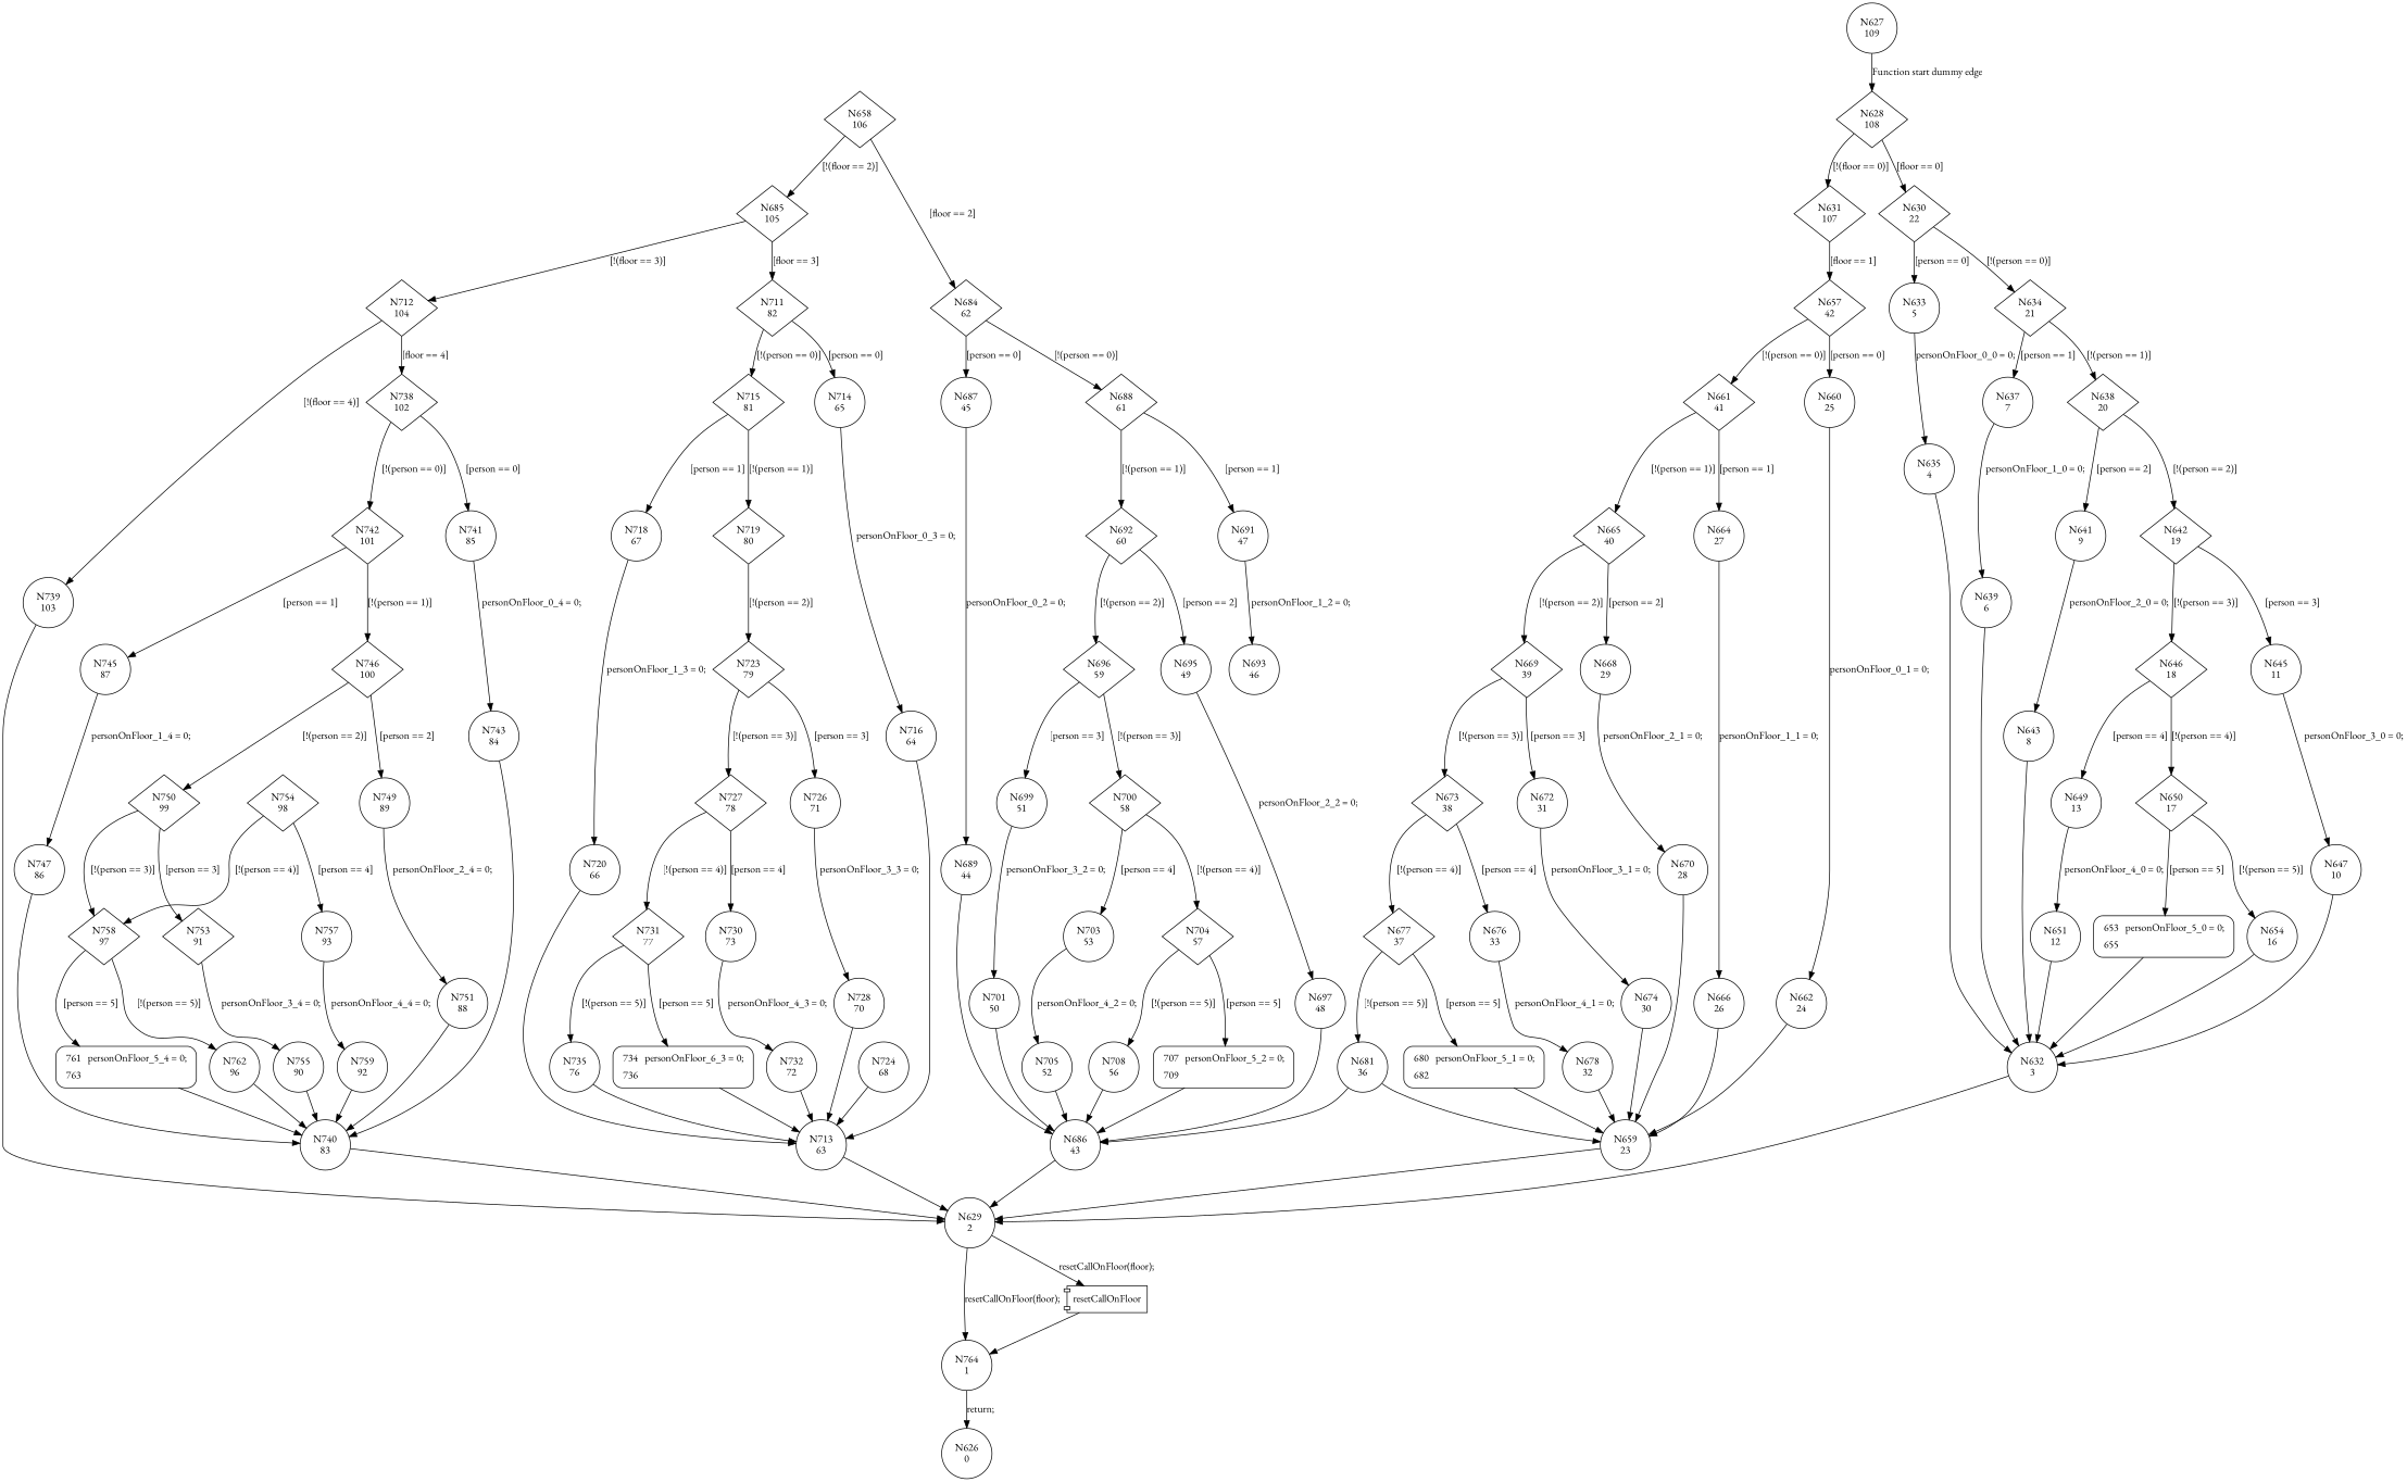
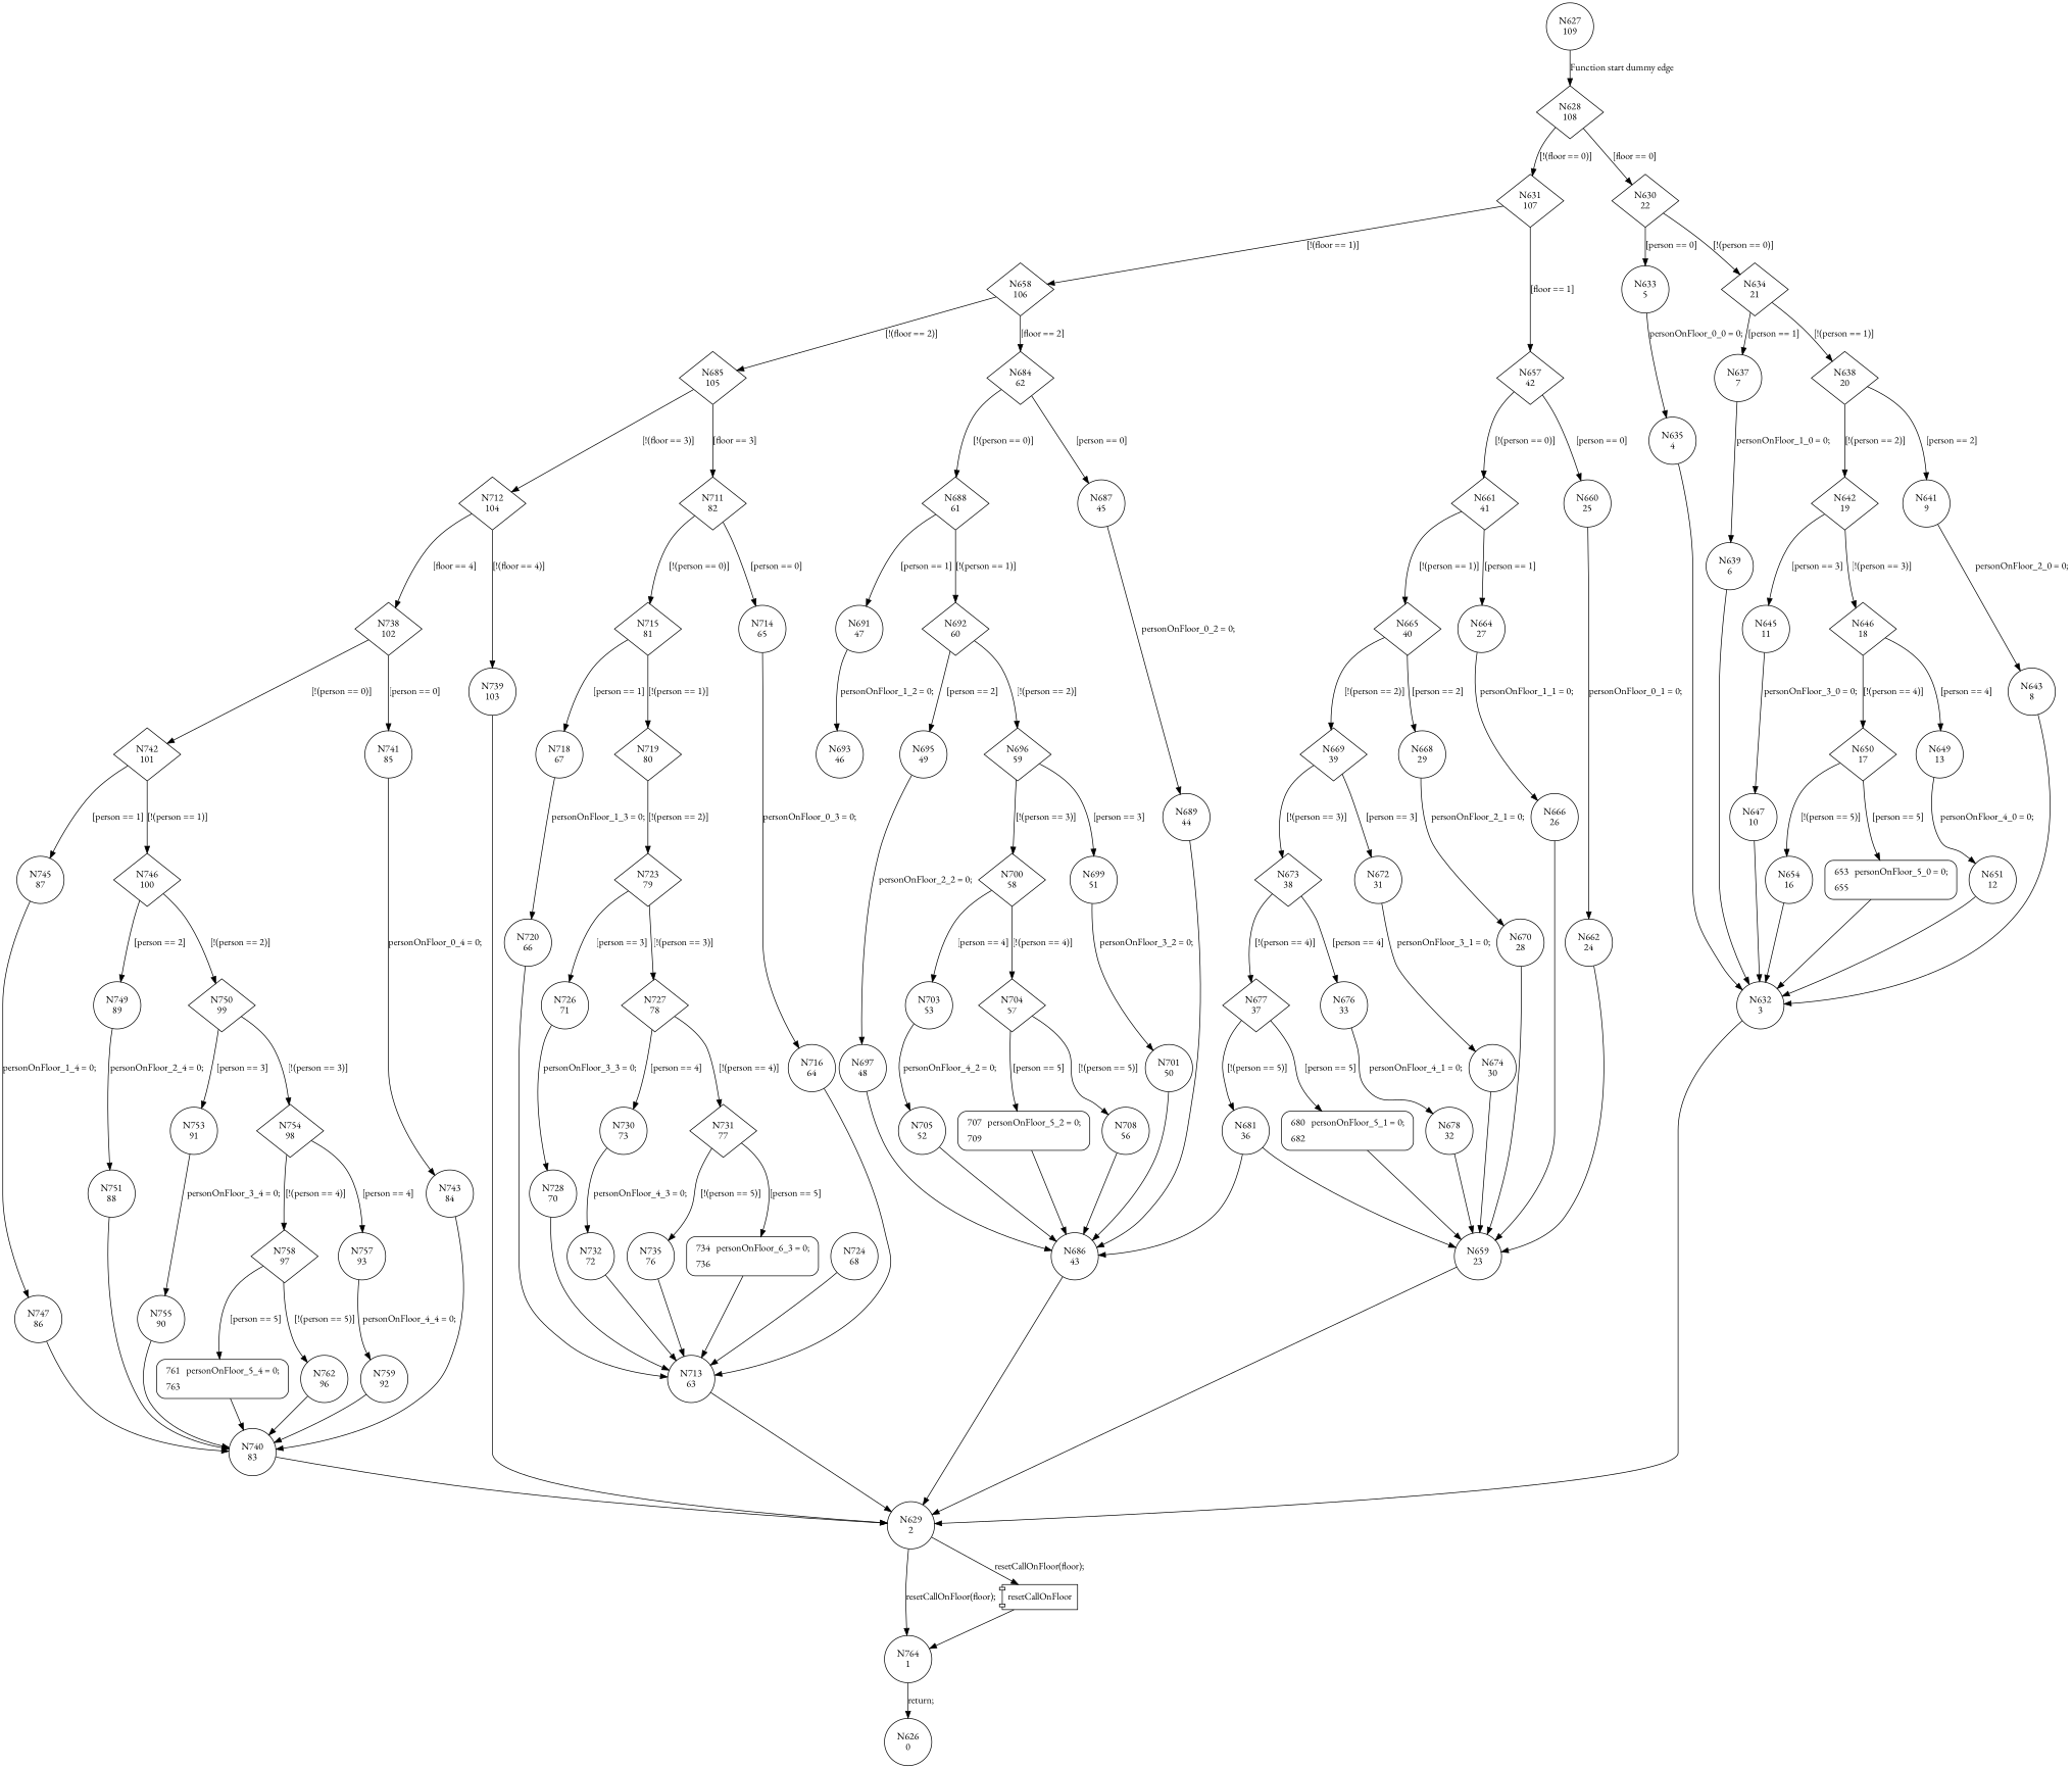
  digraph {
    fontname="EB Garamond"
    node [fontname="EB Garamond" shape=circle]
    edge [fontname="EB Garamond"]
    n1 [label="N627\n109"]
    n2 [label="N628\n108" shape=diamond]
    n3 [label="N630\n22" shape=diamond]
    n4 [label="N631\n107" shape=diamond]
    n5 [label="N633\n5"]
    n6 [label="N634\n21" shape=diamond]
    n7 [label="N657\n42" shape=diamond]
    n8 [label="N658\n106" shape=diamond]
    n9 [label="N635\n4"]
    n10 [label="N637\n7"]
    n11 [label="N638\n20" shape=diamond]
    n12 [label="N660\n25"]
    n13 [label="N661\n41" shape=diamond]
    n14 [label="N684\n62" shape=diamond]
    n15 [label="N685\n105" shape=diamond]
    n16 [label="N662\n24"]
    n17 [label="N664\n27"]
    n18 [label="N665\n40" shape=diamond]
    n19 [label="N687\n45"]
    n20 [label="N688\n61" shape=diamond]
    n21 [label="N711\n82" shape=diamond]
    n22 [label="N712\n104" shape=diamond]
    n23 [label="N689\n44"]
    n24 [label="N691\n47"]
    n25 [label="N692\n60" shape=diamond]
    n26 [label="N714\n65"]
    n27 [label="N715\n81" shape=diamond]
    n28 [label="N738\n102" shape=diamond]
    n29 [label="N739\n103"]
    n30 [label="N716\n64"]
    n31 [label="N718\n67"]
    n32 [label="N719\n80" shape=diamond]
    n33 [label="N741\n85"]
    n34 [label="N742\n101" shape=diamond]
    n35 [label="N629\n2"]
    n36 [label="N743\n84"]
    n37 [label="N745\n87"]
    n38 [label="N746\n100" shape=diamond]
    n39 [label="N764\n1"]
    n40 [label=resetCallOnFloor shape=component]
    n41 [label="N626\n0"]
    n42 [label="N740\n83"]
    n43 [label="N747\n86"]
    n44 [label="N749\n89"]
    n45 [label="N750\n99" shape=diamond]
    n46 [label="N751\n88"]
-   n47 [label="N753\n91" shape=diamond]
+   n47 [label="N753\n91"]
    n48 [label="N754\n98" shape=diamond]
    n49 [label="N755\n90"]
    n50 [label="N757\n93"]
    n51 [label="N758\n97" shape=diamond]
    n52 [label="N759\n92"]
    n53 [fillcolor=white label=<<table border="0" cellborder="0" cellpadding="3" bgcolor="white"><tr><td align="right">761</td><td align="left">personOnFloor_5_4 = 0;</td></tr><tr><td align="right">763</td><td align="left"></td></tr></table>> penwidth=1 shape=Mrecord style="filled,bold"]
    n54 [label="N762\n96"]
    n55 [label="N713\n63"]
    n56 [label="N720\n66"]
    n57 [label="N723\n79" shape=diamond]
    n58 [label="N726\n71"]
    n59 [label="N727\n78" shape=diamond]
    n60 [label="N724\n68"]
    n61 [label="N728\n70"]
    n62 [label="N730\n73"]
    n63 [label="N731\n77" shape=diamond]
    n64 [label="N732\n72"]
    n65 [fillcolor=white label=<<table border="0" cellborder="0" cellpadding="3" bgcolor="white"><tr><td align="right">734</td><td align="left">personOnFloor_6_3 = 0;</td></tr><tr><td align="right">736</td><td align="left"></td></tr></table>> penwidth=1 shape=Mrecord style="filled,bold"]
    n66 [label="N735\n76"]
    n67 [label="N686\n43"]
    n68 [label="N693\n46"]
    n69 [label="N695\n49"]
    n70 [label="N696\n59" shape=diamond]
    n71 [label="N697\n48"]
    n72 [label="N699\n51"]
    n73 [label="N700\n58" shape=diamond]
    n74 [label="N701\n50"]
    n75 [label="N703\n53"]
    n76 [label="N704\n57" shape=diamond]
    n77 [label="N705\n52"]
    n78 [fillcolor=white label=<<table border="0" cellborder="0" cellpadding="3" bgcolor="white"><tr><td align="right">707</td><td align="left">personOnFloor_5_2 = 0;</td></tr><tr><td align="right">709</td><td align="left"></td></tr></table>> penwidth=1 shape=Mrecord style="filled,bold"]
    n79 [label="N708\n56"]
    n80 [label="N659\n23"]
    n81 [label="N666\n26"]
    n82 [label="N668\n29"]
    n83 [label="N669\n39" shape=diamond]
    n84 [label="N670\n28"]
    n85 [label="N672\n31"]
    n86 [label="N673\n38" shape=diamond]
    n87 [label="N674\n30"]
    n88 [label="N676\n33"]
    n89 [label="N677\n37" shape=diamond]
    n90 [label="N678\n32"]
    n91 [fillcolor=white label=<<table border="0" cellborder="0" cellpadding="3" bgcolor="white"><tr><td align="right">680</td><td align="left">personOnFloor_5_1 = 0;</td></tr><tr><td align="right">682</td><td align="left"></td></tr></table>> penwidth=1 shape=Mrecord style="filled,bold"]
    n92 [label="N681\n36"]
    n93 [label="N632\n3"]
    n94 [label="N639\n6"]
    n95 [label="N641\n9"]
    n96 [label="N642\n19" shape=diamond]
    n97 [label="N643\n8"]
    n98 [label="N645\n11"]
    n99 [label="N646\n18" shape=diamond]
    n100 [label="N647\n10"]
    n101 [label="N649\n13"]
    n102 [label="N650\n17" shape=diamond]
    n103 [label="N651\n12"]
    n104 [fillcolor=white label=<<table border="0" cellborder="0" cellpadding="3" bgcolor="white"><tr><td align="right">653</td><td align="left">personOnFloor_5_0 = 0;</td></tr><tr><td align="right">655</td><td align="left"></td></tr></table>> penwidth=1 shape=Mrecord style="filled,bold"]
    n105 [label="N654\n16"]
    n1 -> n2 [label="Function start dummy edge"]
    n2 -> n3 [label="[floor == 0]"]
    n2 -> n4 [label="[!(floor == 0)]"]
    n3 -> n5 [label="[person == 0]"]
    n3 -> n6 [label="[!(person == 0)]"]
    n4 -> n7 [label="[floor == 1]"]
+   n4 -> n8 [label="[!(floor == 1)]"]
    n5 -> n9 [label="personOnFloor_0_0 = 0;"]
    n6 -> n10 [label="[person == 1]"]
    n6 -> n11 [label="[!(person == 1)]"]
    n7 -> n12 [label="[person == 0]"]
    n7 -> n13 [label="[!(person == 0)]"]
    n8 -> n14 [label="[floor == 2]"]
    n8 -> n15 [label="[!(floor == 2)]"]
    n9 -> n93
    n10 -> n94 [label="personOnFloor_1_0 = 0;"]
    n11 -> n95 [label="[person == 2]"]
    n11 -> n96 [label="[!(person == 2)]"]
    n12 -> n16 [label="personOnFloor_0_1 = 0;"]
    n13 -> n17 [label="[person == 1]"]
    n13 -> n18 [label="[!(person == 1)]"]
    n14 -> n19 [label="[person == 0]"]
    n14 -> n20 [label="[!(person == 0)]"]
    n15 -> n21 [label="[floor == 3]"]
    n15 -> n22 [label="[!(floor == 3)]"]
    n16 -> n80
    n17 -> n81 [label="personOnFloor_1_1 = 0;"]
    n18 -> n82 [label="[person == 2]"]
    n18 -> n83 [label="[!(person == 2)]"]
    n19 -> n23 [label="personOnFloor_0_2 = 0;"]
    n20 -> n24 [label="[person == 1]"]
    n20 -> n25 [label="[!(person == 1)]"]
    n21 -> n26 [label="[person == 0]"]
    n21 -> n27 [label="[!(person == 0)]"]
    n22 -> n28 [label="[floor == 4]"]
    n22 -> n29 [label="[!(floor == 4)]"]
    n23 -> n67
    n24 -> n68 [label="personOnFloor_1_2 = 0;"]
    n25 -> n69 [label="[person == 2]"]
    n25 -> n70 [label="[!(person == 2)]"]
    n26 -> n30 [label="personOnFloor_0_3 = 0;"]
    n27 -> n31 [label="[person == 1]"]
    n27 -> n32 [label="[!(person == 1)]"]
    n28 -> n33 [label="[person == 0]"]
    n28 -> n34 [label="[!(person == 0)]"]
    n29 -> n35
    n30 -> n55
    n31 -> n56 [label="personOnFloor_1_3 = 0;"]
    n32 -> n57 [label="[!(person == 2)]"]
    n33 -> n36 [label="personOnFloor_0_4 = 0;"]
    n34 -> n37 [label="[person == 1]"]
    n34 -> n38 [label="[!(person == 1)]"]
    n35 -> n39 [label="resetCallOnFloor(floor);"]
    n35 -> n40 [label="resetCallOnFloor(floor);"]
    n36 -> n42
    n37 -> n43 [label="personOnFloor_1_4 = 0;"]
    n38 -> n44 [label="[person == 2]"]
    n38 -> n45 [label="[!(person == 2)]"]
    n39 -> n41 [label="return;"]
    n40 -> n39
    n42 -> n35
    n43 -> n42
    n44 -> n46 [label="personOnFloor_2_4 = 0;"]
    n45 -> n47 [label="[person == 3]"]
-   n45 -> n51 [label="[!(person == 3)]"]
+   n45 -> n48 [label="[!(person == 3)]"]
    n46 -> n42
    n47 -> n49 [label="personOnFloor_3_4 = 0;"]
    n48 -> n50 [label="[person == 4]"]
    n48 -> n51 [label="[!(person == 4)]"]
    n49 -> n42
    n50 -> n52 [label="personOnFloor_4_4 = 0;"]
    n51 -> n53 [label="[person == 5]"]
    n51 -> n54 [label="[!(person == 5)]"]
    n52 -> n42
    n53 -> n42
    n54 -> n42
    n55 -> n35
    n56 -> n55
    n57 -> n58 [label="[person == 3]"]
    n57 -> n59 [label="[!(person == 3)]"]
    n58 -> n61 [label="personOnFloor_3_3 = 0;"]
    n59 -> n62 [label="[person == 4]"]
    n59 -> n63 [label="[!(person == 4)]"]
    n60 -> n55
    n61 -> n55
    n62 -> n64 [label="personOnFloor_4_3 = 0;"]
    n63 -> n65 [label="[person == 5]"]
    n63 -> n66 [label="[!(person == 5)]"]
    n64 -> n55
    n65 -> n55
    n66 -> n55
    n67 -> n35
    n69 -> n71 [label="personOnFloor_2_2 = 0;"]
    n70 -> n72 [label="[person == 3]"]
    n70 -> n73 [label="[!(person == 3)]"]
    n71 -> n67
    n72 -> n74 [label="personOnFloor_3_2 = 0;"]
    n73 -> n75 [label="[person == 4]"]
    n73 -> n76 [label="[!(person == 4)]"]
    n74 -> n67
    n75 -> n77 [label="personOnFloor_4_2 = 0;"]
    n76 -> n78 [label="[person == 5]"]
    n76 -> n79 [label="[!(person == 5)]"]
    n77 -> n67
    n78 -> n67
    n79 -> n67
    n80 -> n35
    n81 -> n80
    n82 -> n84 [label="personOnFloor_2_1 = 0;"]
    n83 -> n85 [label="[person == 3]"]
    n83 -> n86 [label="[!(person == 3)]"]
    n84 -> n80
    n85 -> n87 [label="personOnFloor_3_1 = 0;"]
    n86 -> n88 [label="[person == 4]"]
    n86 -> n89 [label="[!(person == 4)]"]
    n87 -> n80
    n88 -> n90 [label="personOnFloor_4_1 = 0;"]
    n89 -> n91 [label="[person == 5]"]
    n89 -> n92 [label="[!(person == 5)]"]
    n90 -> n80
    n91 -> n80
    n92 -> n67
    n92 -> n80
    n93 -> n35
    n94 -> n93
    n95 -> n97 [label="personOnFloor_2_0 = 0;"]
    n96 -> n98 [label="[person == 3]"]
    n96 -> n99 [label="[!(person == 3)]"]
    n97 -> n93
    n98 -> n100 [label="personOnFloor_3_0 = 0;"]
    n99 -> n101 [label="[person == 4]"]
    n99 -> n102 [label="[!(person == 4)]"]
    n100 -> n93
    n101 -> n103 [label="personOnFloor_4_0 = 0;"]
    n102 -> n104 [label="[person == 5]"]
    n102 -> n105 [label="[!(person == 5)]"]
    n103 -> n93
    n104 -> n93
    n105 -> n93
  }
